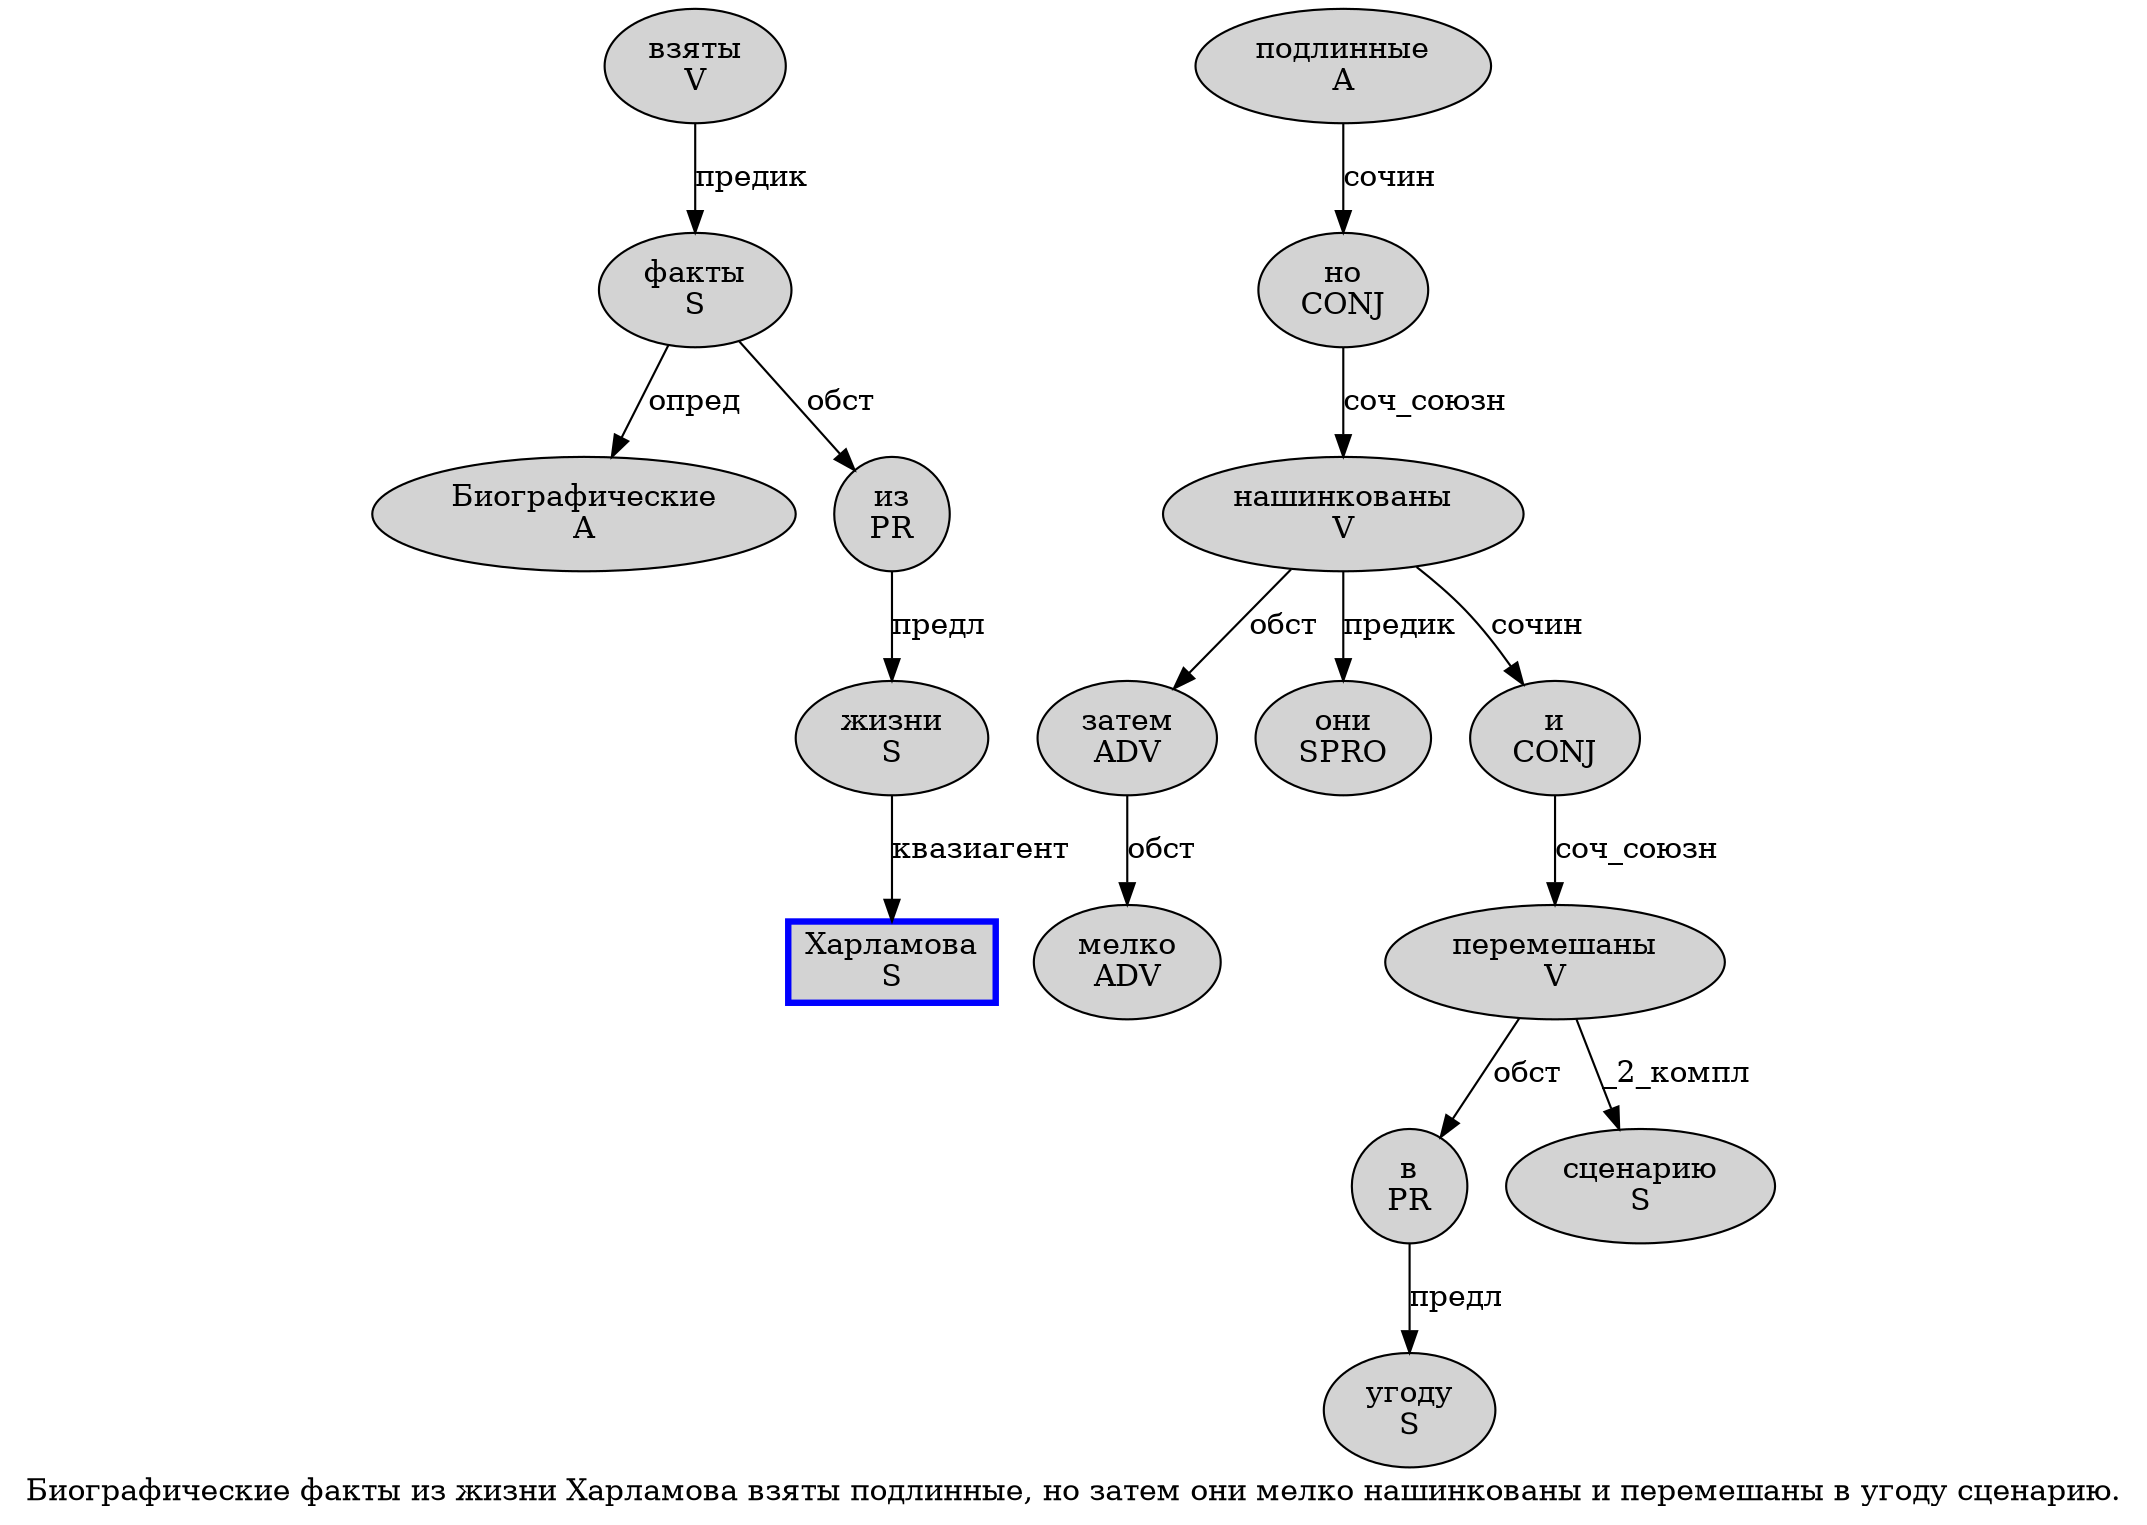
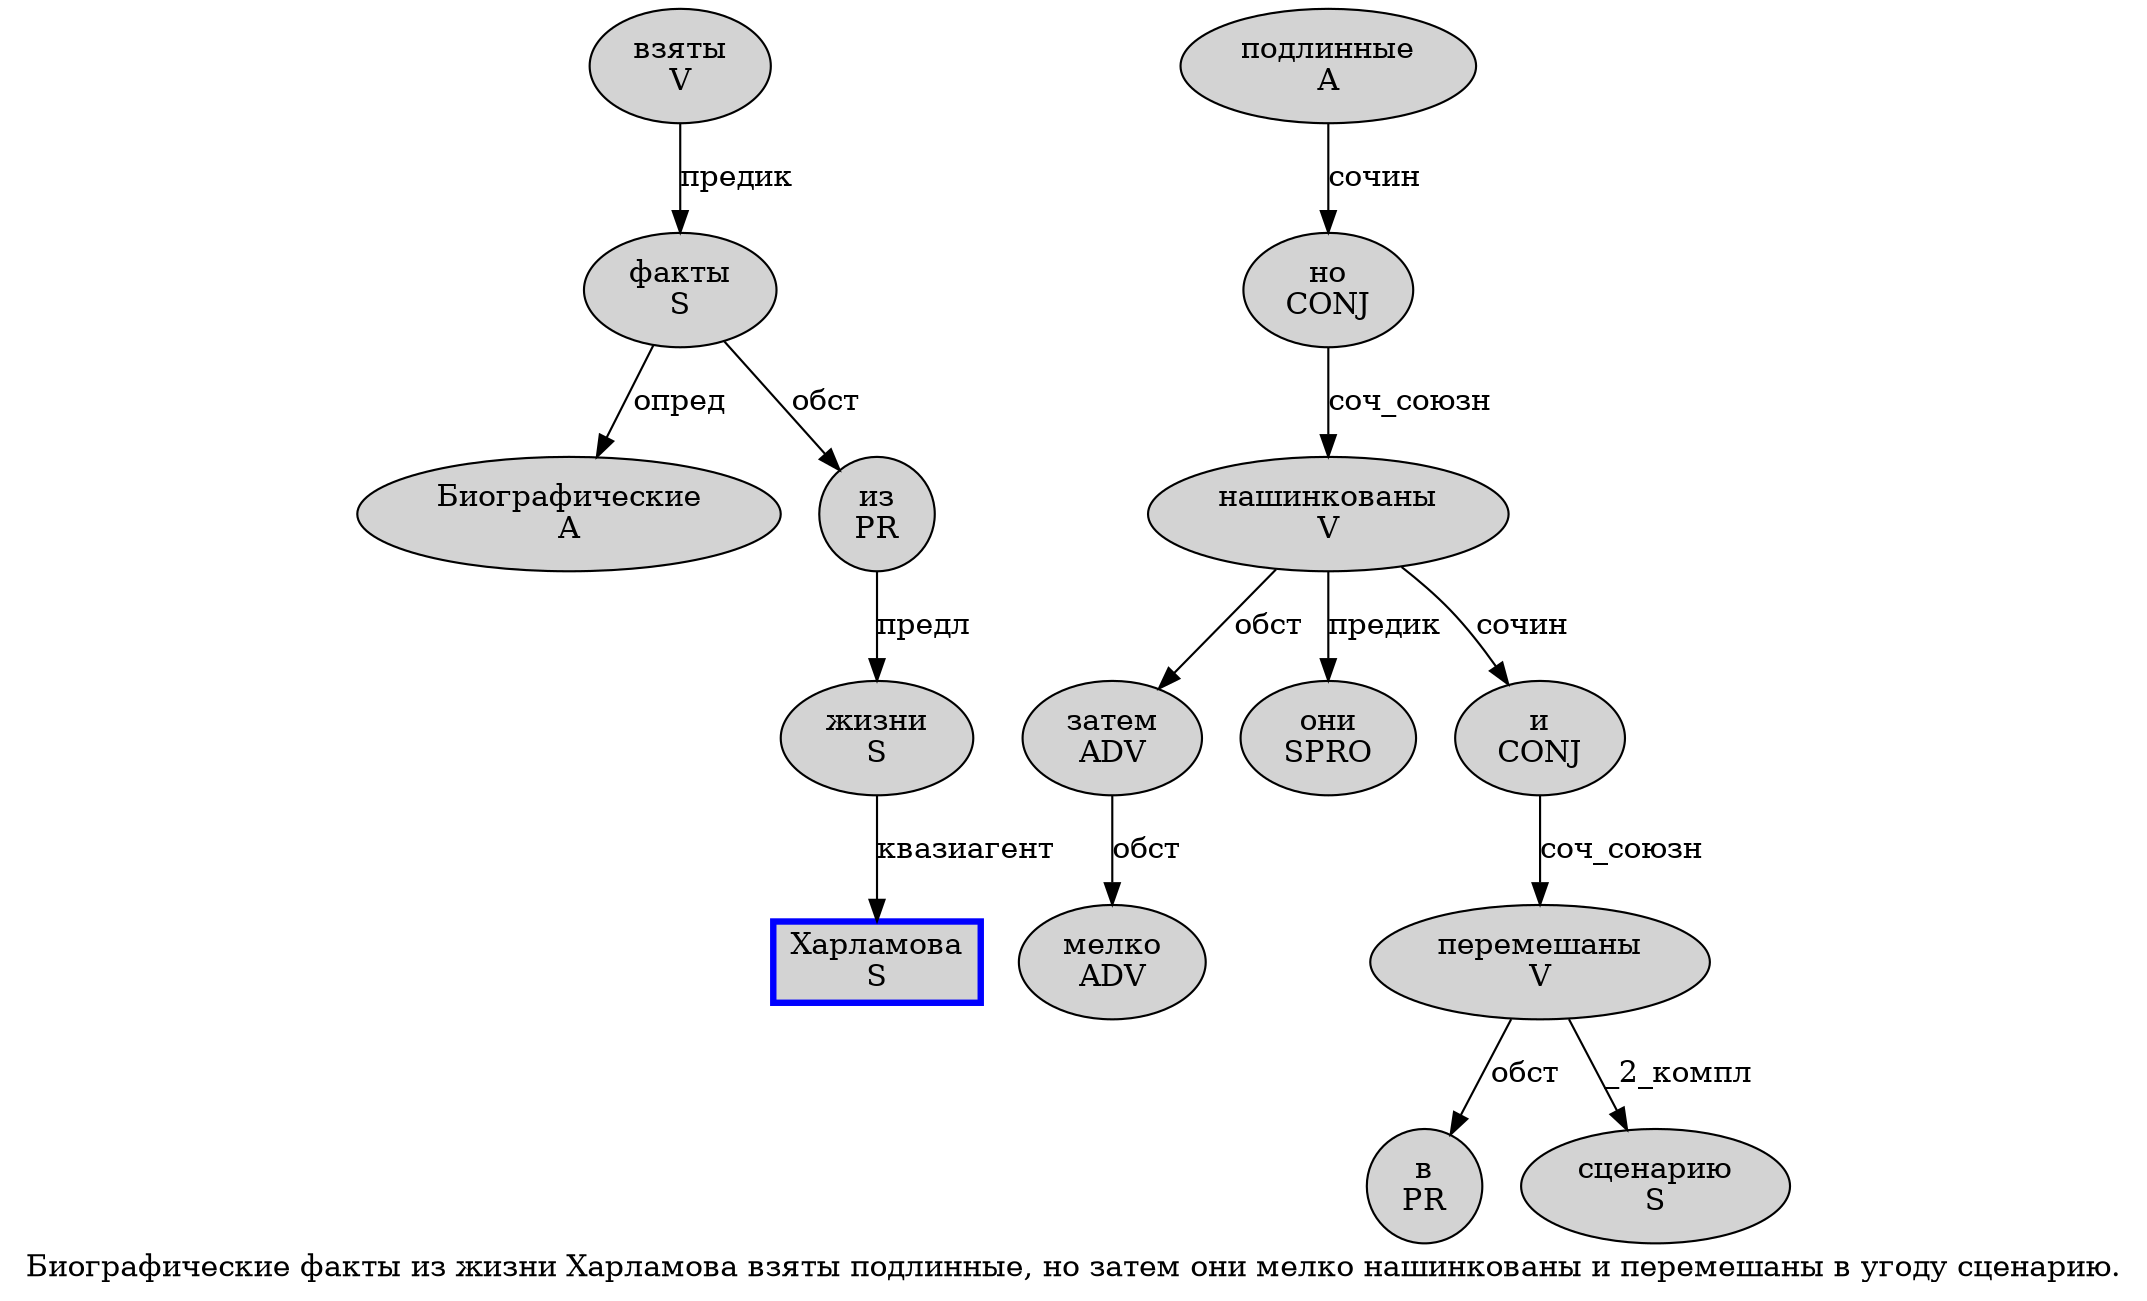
  digraph {
    label="Биографические факты из жизни Харламова взяты подлинные, но затем они мелко нашинкованы и перемешаны в угоду сценарию."
    node [fillcolor=lightgray penwidth=1 shape=ellipse style=filled]
    n1 [label="Биографические\nA"]
    n2 [label="факты\nS"]
    n3 [label="из\nPR"]
    n4 [label="жизни\nS"]
    n5 [color=blue label="Харламова\nS" penwidth=3 shape=box]
    n6 [label="взяты\nV"]
    n7 [label="подлинные\nA"]
    n8 [label="но\nCONJ"]
    n9 [label="нашинкованы\nV"]
    n10 [label="затем\nADV"]
    n11 [label="они\nSPRO"]
    n12 [label="и\nCONJ"]
    n13 [label="мелко\nADV"]
    n14 [label="перемешаны\nV"]
    n15 [label="в\nPR"]
    n16 [label="сценарию\nS"]
-   n17 [label="угоду\nS"]
    n2 -> n1 [label="опред"]
    n2 -> n3 [label="обст"]
    n3 -> n4 [label="предл"]
    n4 -> n5 [label="квазиагент"]
    n6 -> n2 [label="предик"]
    n7 -> n8 [label="сочин"]
    n8 -> n9 [label="соч_союзн"]
    n9 -> n10 [label="обст"]
    n9 -> n11 [label="предик"]
    n9 -> n12 [label="сочин"]
    n10 -> n13 [label="обст"]
    n12 -> n14 [label="соч_союзн"]
    n14 -> n15 [label="обст"]
    n14 -> n16 [label="_2_компл"]
-   n15 -> n17 [label="предл"]
  }
